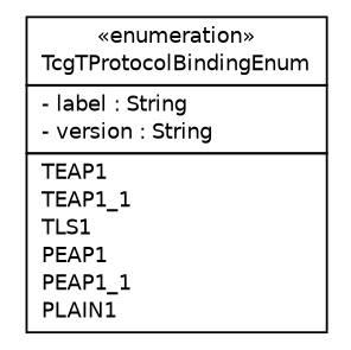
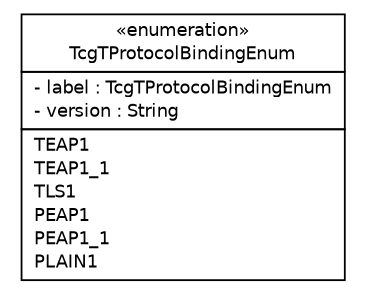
  digraph {
    nodesep=0.25
    ranksep=0.5
-   n1 [fontcolor=black fontname=Helvetica fontsize=10.0 label=<<table title="de.hsbremen.tc.tnc.message.t.enums.TcgTProtocolBindingEnum" border="0" cellborder="1" cellspacing="0" cellpadding="2" port="p" href="./TcgTProtocolBindingEnum.html"> 		<tr><td><table border="0" cellspacing="0" cellpadding="1"> <tr><td align="center" balign="center"> &#171;enumeration&#187; </td></tr> <tr><td align="center" balign="center"> TcgTProtocolBindingEnum </td></tr> 		</table></td></tr> 		<tr><td><table border="0" cellspacing="0" cellpadding="1"> <tr><td align="left" balign="left"> - label : String </td></tr> <tr><td align="left" balign="left"> - version : String </td></tr> 		</table></td></tr> 		<tr><td><table border="0" cellspacing="0" cellpadding="1"> <tr><td align="left" balign="left"> TEAP1 </td></tr> <tr><td align="left" balign="left"> TEAP1_1 </td></tr> <tr><td align="left" balign="left"> TLS1 </td></tr> <tr><td align="left" balign="left"> PEAP1 </td></tr> <tr><td align="left" balign="left"> PEAP1_1 </td></tr> <tr><td align="left" balign="left"> PLAIN1 </td></tr> 		</table></td></tr> 		</table>> shape=plaintext]
+   n1 [fontcolor=black fontname=Helvetica fontsize=10.0 label=<<table title="de.hsbremen.tc.tnc.message.t.enums.TcgTProtocolBindingEnum" border="0" cellborder="1" cellspacing="0" cellpadding="2" port="p" href="./TcgTProtocolBindingEnum.html"> 		<tr><td><table border="0" cellspacing="0" cellpadding="1"> <tr><td align="center" balign="center"> &#171;enumeration&#187; </td></tr> <tr><td align="center" balign="center"> TcgTProtocolBindingEnum </td></tr> 		</table></td></tr> 		<tr><td><table border="0" cellspacing="0" cellpadding="1"> <tr><td align="left" balign="left"> - label : TcgTProtocolBindingEnum </td></tr> <tr><td align="left" balign="left"> - version : String </td></tr> 		</table></td></tr> 		<tr><td><table border="0" cellspacing="0" cellpadding="1"> <tr><td align="left" balign="left"> TEAP1 </td></tr> <tr><td align="left" balign="left"> TEAP1_1 </td></tr> <tr><td align="left" balign="left"> TLS1 </td></tr> <tr><td align="left" balign="left"> PEAP1 </td></tr> <tr><td align="left" balign="left"> PEAP1_1 </td></tr> <tr><td align="left" balign="left"> PLAIN1 </td></tr> 		</table></td></tr> 		</table>> shape=plaintext]
  }
